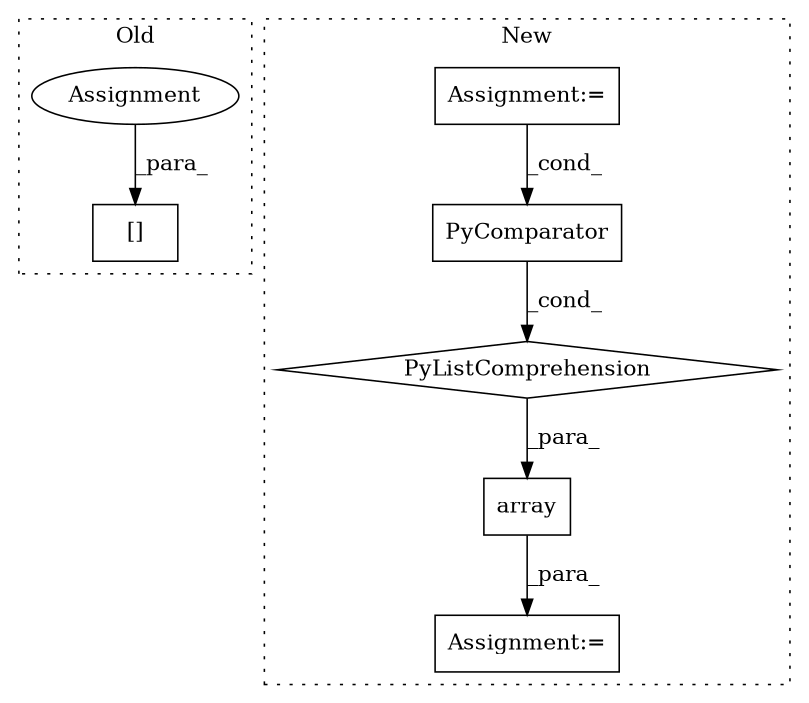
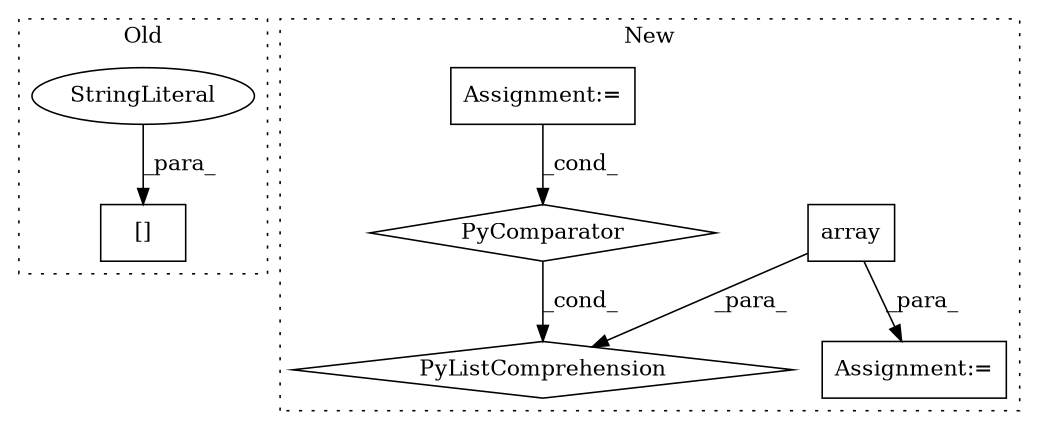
  digraph {
    node [a=7 l=51 s=6593 shape=box]
    n1 [a=2 l="48,1" label="[]" s="6415,6492"]
-   n2 [a=45 l=29 label=Assignment s=6463 shape=ellipse]
+   n2 [a=45 l=29 label=StringLiteral s=6463 shape=ellipse]
    n3 [a=32 l="17,1" label=array s="6509,6658"]
    n4 [l=1 label="Assignment:=" s=6502]
    n5 [label="Assignment:="]
    n6 [a=109 l=126 label=PyListComprehension s=6526 shape=diamond]
-   n7 [a=113 label=PyComparator]
+   n7 [a=113 label=PyComparator shape=diamond]
    subgraph cluster_1 {
      label=Old
      style=dotted
      n1
      n2
    }
    subgraph cluster_2 {
      label=New
      style=dotted
      n3
      n4
      n5
      n6
      n7
    }
    n2 -> n1 [label=_para_]
    n3 -> n4 [label=_para_]
    n5 -> n7 [label=_cond_]
-   n6 -> n3 [label=_para_]
+   n3 -> n6 [label=_para_]
    n7 -> n6 [label=_cond_]
  }
